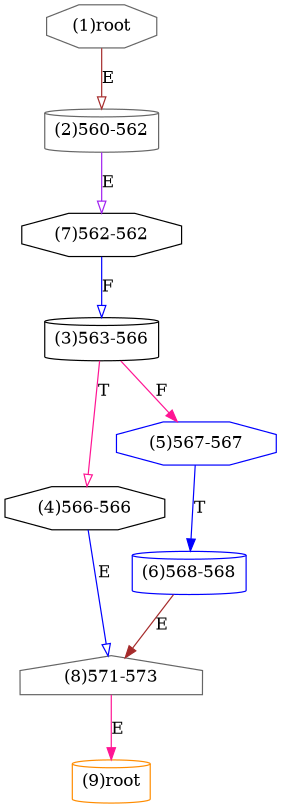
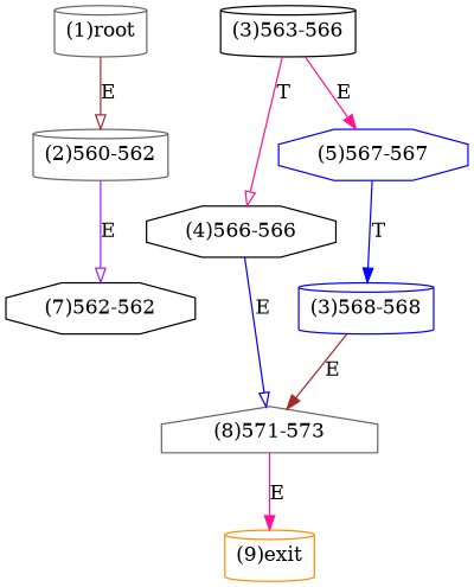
  digraph {
    node [color=gray40 shape=octagon]
    edge [arrowhead=onormal color=blue]
-   n1 [label="(1)root"]
+   n1 [label="(1)root" shape=cylinder]
    n2 [label="(2)560-562" shape=cylinder]
    n3 [color=black label="(7)562-562"]
    n4 [color=black label="(3)563-566" shape=cylinder]
    n5 [color=black label="(4)566-566"]
    n6 [color=blue label="(5)567-567"]
    n7 [label="(8)571-573" shape=house]
-   n8 [color=blue label="(6)568-568" shape=cylinder]
-   n9 [color=darkorange label="(9)root" shape=cylinder]
+   n8 [color=blue label="(3)568-568" shape=cylinder]
+   n9 [color=darkorange label="(9)exit" shape=cylinder]
    n1 -> n2 [color=brown label=E]
    n2 -> n3 [color=purple label=E]
-   n3 -> n4 [label=F]
    n4 -> n5 [color=deeppink label=T]
-   n4 -> n6 [arrowhead=normal color=deeppink label=F]
+   n4 -> n6 [arrowhead=normal color=deeppink label=E]
    n5 -> n7 [label=E]
    n6 -> n8 [arrowhead=normal label=T]
    n7 -> n9 [arrowhead=normal color=deeppink label=E]
    n8 -> n7 [arrowhead=normal color=brown label=E]
  }
